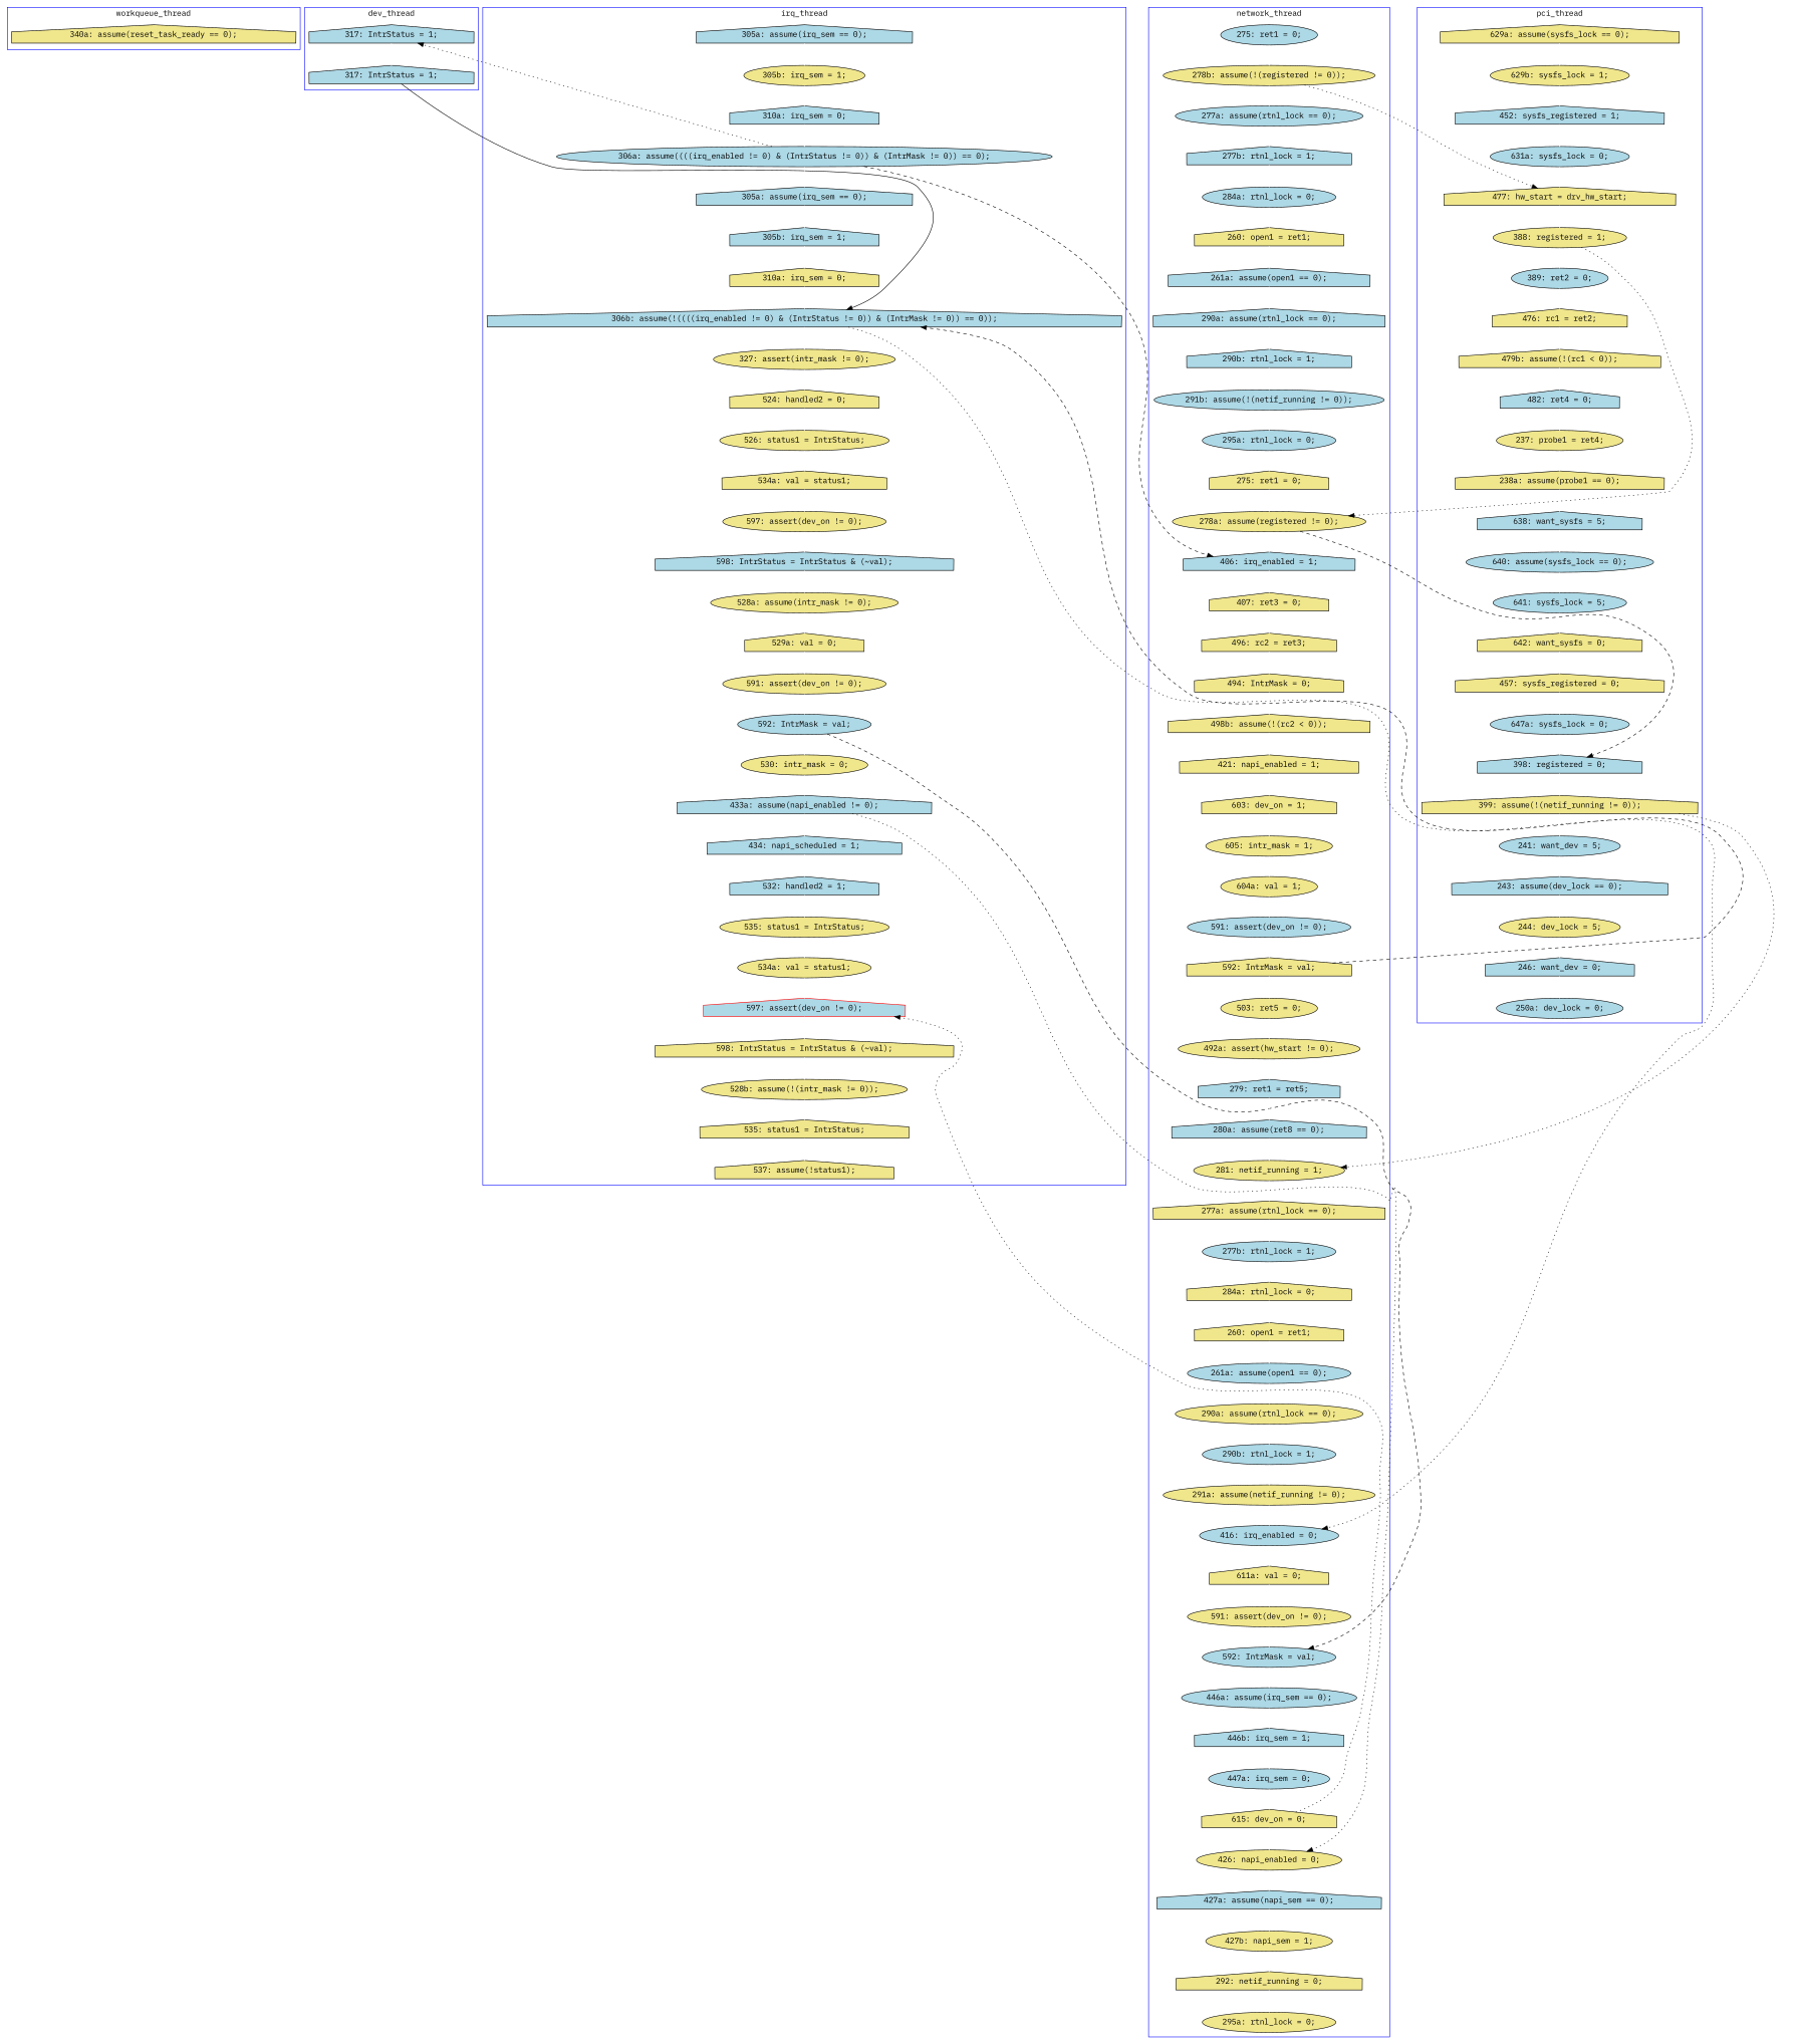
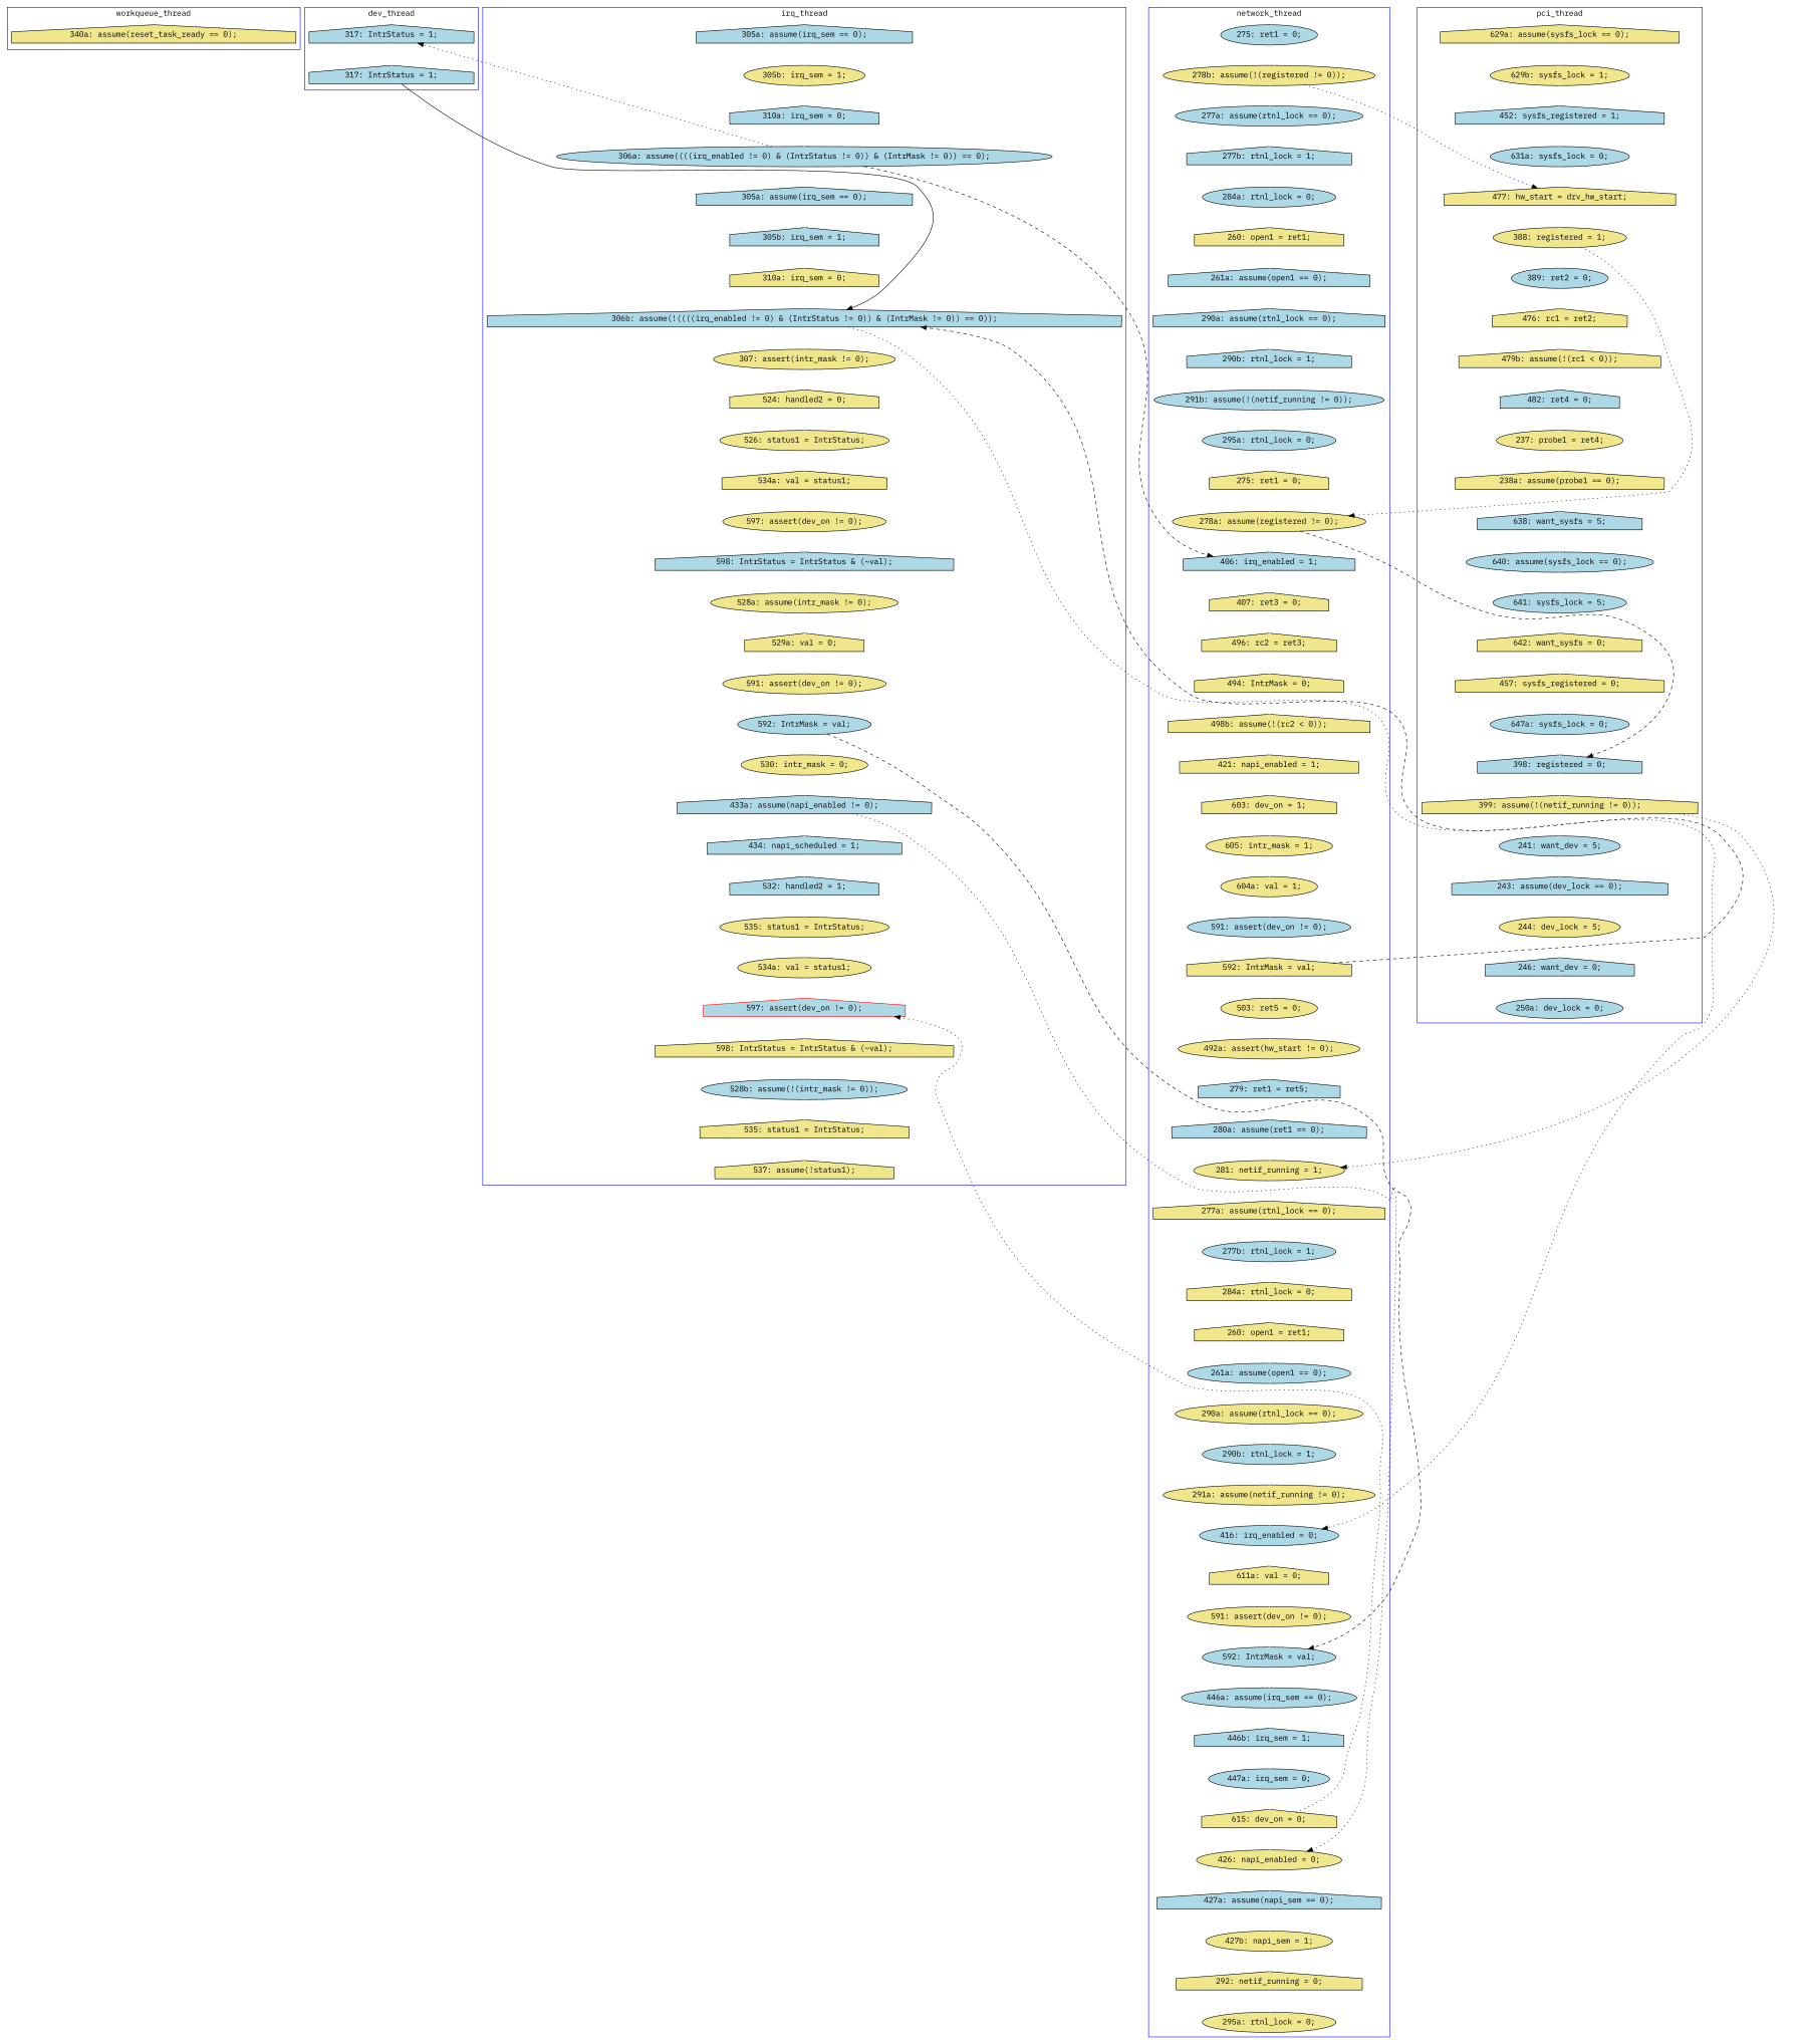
  digraph {
    fontname="IBM Plex Mono"
    node [fillcolor=khaki fontname="IBM Plex Mono" shape=house style=filled]
    edge [color=white fontname="IBM Plex Mono" style=solid]
    n1 [label="340a: assume(reset_task_ready == 0);"]
    n2 [fillcolor=lightblue label="317: IntrStatus = 1;"]
    n3 [fillcolor=lightblue label="317: IntrStatus = 1;"]
    n4 [fillcolor=lightblue label="246: want_dev = 0;"]
    n5 [fillcolor=lightblue label="250a: dev_lock = 0;" shape=ellipse]
    n6 [fillcolor=lightblue label="641: sysfs_lock = 5;" shape=ellipse]
    n7 [label="642: want_sysfs = 0;"]
    n8 [label="479b: assume(!(rc1 < 0));"]
    n9 [fillcolor=lightblue label="482: ret4 = 0;"]
    n10 [label="388: registered = 1;" shape=ellipse]
    n11 [fillcolor=lightblue label="398: registered = 0;"]
    n12 [label="399: assume(!(netif_running != 0));"]
    n13 [label="457: sysfs_registered = 0;"]
    n14 [fillcolor=lightblue label="243: assume(dev_lock == 0);"]
    n15 [label="244: dev_lock = 5;" shape=ellipse]
    n16 [fillcolor=lightblue label="241: want_dev = 5;" shape=ellipse]
    n17 [fillcolor=lightblue label="389: ret2 = 0;" shape=ellipse]
    n18 [label="476: rc1 = ret2;"]
    n19 [fillcolor=lightblue label="631a: sysfs_lock = 0;" shape=ellipse]
    n20 [label="477: hw_start = drv_hw_start;"]
    n21 [label="629a: assume(sysfs_lock == 0);"]
    n22 [label="629b: sysfs_lock = 1;" shape=ellipse]
    n23 [fillcolor=lightblue label="640: assume(sysfs_lock == 0);" shape=ellipse]
    n24 [fillcolor=lightblue label="452: sysfs_registered = 1;"]
    n25 [label="238a: assume(probe1 == 0);"]
    n26 [fillcolor=lightblue label="638: want_sysfs = 5;"]
    n27 [label="237: probe1 = ret4;" shape=ellipse]
    n28 [fillcolor=lightblue label="647a: sysfs_lock = 0;" shape=ellipse]
    n29 [label="591: assert(dev_on != 0);" shape=ellipse]
    n30 [fillcolor=lightblue label="592: IntrMask = val;" shape=ellipse]
-   n31 [label="327: assert(intr_mask != 0);" shape=ellipse]
+   n31 [label="307: assert(intr_mask != 0);" shape=ellipse]
    n32 [label="524: handled2 = 0;"]
    n33 [label="530: intr_mask = 0;" shape=ellipse]
    n34 [fillcolor=lightblue label="434: napi_scheduled = 1;"]
    n35 [fillcolor=lightblue label="532: handled2 = 1;"]
    n36 [fillcolor=lightblue label="306a: assume((((irq_enabled != 0) & (IntrStatus != 0)) & (IntrMask != 0)) == 0);" shape=ellipse]
    n37 [label="526: status1 = IntrStatus;" shape=ellipse]
    n38 [label="534a: val = status1;"]
    n39 [fillcolor=lightblue label="433a: assume(napi_enabled != 0);"]
    n40 [label="310a: irq_sem = 0;"]
    n41 [fillcolor=lightblue label="306b: assume(!((((irq_enabled != 0) & (IntrStatus != 0)) & (IntrMask != 0)) == 0));"]
    n42 [fillcolor=lightblue label="598: IntrStatus = IntrStatus & (~val);"]
    n43 [label="528a: assume(intr_mask != 0);" shape=ellipse]
    n44 [color=red fillcolor=lightblue label="597: assert(dev_on != 0);"]
    n45 [label="598: IntrStatus = IntrStatus & (~val);"]
    n46 [label="529a: val = 0;"]
    n47 [label="534a: val = status1;" shape=ellipse]
    n48 [fillcolor=lightblue label="305a: assume(irq_sem == 0);"]
    n49 [label="305b: irq_sem = 1;" shape=ellipse]
    n50 [label="535: status1 = IntrStatus;"]
    n51 [label="537: assume(!status1);"]
    n52 [label="535: status1 = IntrStatus;" shape=ellipse]
    n53 [fillcolor=lightblue label="305b: irq_sem = 1;"]
    n54 [fillcolor=lightblue label="310a: irq_sem = 0;"]
    n55 [label="597: assert(dev_on != 0);" shape=ellipse]
    n56 [fillcolor=lightblue label="305a: assume(irq_sem == 0);"]
-   n57 [label="528b: assume(!(intr_mask != 0));" shape=ellipse]
+   n57 [fillcolor=lightblue label="528b: assume(!(intr_mask != 0));" shape=ellipse]
    n58 [label="290a: assume(rtnl_lock == 0);" shape=ellipse]
    n59 [fillcolor=lightblue label="290b: rtnl_lock = 1;" shape=ellipse]
    n60 [fillcolor=lightblue label="427a: assume(napi_sem == 0);"]
    n61 [label="427b: napi_sem = 1;" shape=ellipse]
    n62 [label="284a: rtnl_lock = 0;"]
    n63 [label="260: open1 = ret1;"]
    n64 [label="615: dev_on = 0;"]
    n65 [label="426: napi_enabled = 0;" shape=ellipse]
    n66 [fillcolor=lightblue label="406: irq_enabled = 1;"]
    n67 [fillcolor=lightblue label="277b: rtnl_lock = 1;"]
    n68 [fillcolor=lightblue label="284a: rtnl_lock = 0;" shape=ellipse]
    n69 [fillcolor=lightblue label="279: ret1 = ret5;"]
-   n70 [fillcolor=lightblue label="280a: assume(ret8 == 0);"]
+   n70 [fillcolor=lightblue label="280a: assume(ret1 == 0);"]
    n71 [fillcolor=lightblue label="416: irq_enabled = 0;" shape=ellipse]
    n72 [label="611a: val = 0;"]
    n73 [label="291a: assume(netif_running != 0);" shape=ellipse]
    n74 [fillcolor=lightblue label="446b: irq_sem = 1;"]
    n75 [fillcolor=lightblue label="447a: irq_sem = 0;" shape=ellipse]
    n76 [label="278a: assume(registered != 0);" shape=ellipse]
    n77 [fillcolor=lightblue label="591: assert(dev_on != 0);" shape=ellipse]
    n78 [label="592: IntrMask = val;"]
    n79 [label="260: open1 = ret1;"]
    n80 [label="503: ret5 = 0;" shape=ellipse]
    n81 [label="492a: assert(hw_start != 0);" shape=ellipse]
    n82 [fillcolor=lightblue label="290a: assume(rtnl_lock == 0);"]
    n83 [fillcolor=lightblue label="290b: rtnl_lock = 1;"]
    n84 [label="281: netif_running = 1;" shape=ellipse]
    n85 [label="421: napi_enabled = 1;"]
    n86 [label="603: dev_on = 1;"]
    n87 [label="278b: assume(!(registered != 0));" shape=ellipse]
    n88 [label="407: ret3 = 0;"]
    n89 [fillcolor=lightblue label="275: ret1 = 0;" shape=ellipse]
    n90 [label="494: IntrMask = 0;"]
    n91 [label="498b: assume(!(rc2 < 0));"]
    n92 [fillcolor=lightblue label="295a: rtnl_lock = 0;" shape=ellipse]
    n93 [label="275: ret1 = 0;"]
    n94 [fillcolor=lightblue label="291b: assume(!(netif_running != 0));" shape=ellipse]
    n95 [label="496: rc2 = ret3;"]
    n96 [fillcolor=lightblue label="261a: assume(open1 == 0);" shape=ellipse]
    n97 [fillcolor=lightblue label="592: IntrMask = val;" shape=ellipse]
    n98 [fillcolor=lightblue label="446a: assume(irq_sem == 0);" shape=ellipse]
    n99 [label="292: netif_running = 0;"]
    n100 [fillcolor=lightblue label="261a: assume(open1 == 0);"]
    n101 [label="604a: val = 1;" shape=ellipse]
    n102 [label="591: assert(dev_on != 0);" shape=ellipse]
    n103 [label="277a: assume(rtnl_lock == 0);"]
    n104 [label="295a: rtnl_lock = 0;" shape=ellipse]
    n105 [fillcolor=lightblue label="277b: rtnl_lock = 1;" shape=ellipse]
    n106 [label="605: intr_mask = 1;" shape=ellipse]
    n107 [fillcolor=lightblue label="277a: assume(rtnl_lock == 0);" shape=ellipse]
    subgraph cluster_1 {
      color=blue
      label=workqueue_thread
      n1
    }
    subgraph cluster_2 {
      color=blue
      label=dev_thread
      n2
      n3
    }
    subgraph cluster_3 {
      color=blue
      label=pci_thread
      n4
      n5
      n6
      n7
      n8
      n9
      n10
      n11
      n12
      n13
      n14
      n15
      n16
      n17
      n18
      n19
      n20
      n21
      n22
      n23
      n24
      n25
      n26
      n27
      n28
    }
    subgraph cluster_4 {
      color=blue
      label=irq_thread
      n29
      n30
      n31
      n32
      n33
      n34
      n35
      n36
      n37
      n38
      n39
      n40
      n41
      n42
      n43
      n44
      n45
      n46
      n47
      n48
      n49
      n50
      n51
      n52
      n53
      n54
      n55
      n56
      n57
    }
    subgraph cluster_5 {
      color=blue
      label=network_thread
      n58
      n59
      n60
      n61
      n62
      n63
      n64
      n65
      n66
      n67
      n68
      n69
      n70
      n71
      n72
      n73
      n74
      n75
      n76
      n77
      n78
      n79
      n80
      n81
      n82
      n83
      n84
      n85
      n86
      n87
      n88
      n89
      n90
      n91
      n92
      n93
      n94
      n95
      n96
      n97
      n98
      n99
      n100
      n101
      n102
      n103
      n104
      n105
      n106
      n107
    }
    n2 -> n3
    n3 -> n41 [color=black constraint=false]
    n4 -> n5
    n6 -> n7
    n7 -> n13
    n8 -> n9
    n9 -> n27
    n10 -> n17
    n10 -> n76 [color=black constraint=false style=dotted]
    n11 -> n12
    n12 -> n16
    n12 -> n84 [color=black constraint=false style=dotted]
    n13 -> n28
    n14 -> n15
    n15 -> n4
    n16 -> n14
    n17 -> n18
    n18 -> n8
    n19 -> n20
    n20 -> n10
    n21 -> n22
    n22 -> n24
    n23 -> n6
    n24 -> n19
    n25 -> n26
    n26 -> n23
    n27 -> n25
    n28 -> n11
    n29 -> n30
    n30 -> n33
    n30 -> n97 [color=black constraint=false style=dashed]
    n31 -> n32
    n32 -> n37
    n33 -> n39
    n34 -> n35
    n35 -> n52
    n36 -> n2 [color=black constraint=false style=dotted]
    n36 -> n56
    n36 -> n66 [color=black constraint=false style=dashed]
    n37 -> n38
    n38 -> n55
    n39 -> n34
    n39 -> n65 [color=black constraint=false style=dotted]
    n40 -> n41
    n41 -> n31
    n41 -> n71 [color=black constraint=false style=dotted]
    n42 -> n43
    n43 -> n46
    n44 -> n45
    n45 -> n57
    n46 -> n29
    n47 -> n44
    n48 -> n49
    n49 -> n54
    n50 -> n51
    n52 -> n47
    n53 -> n40
    n54 -> n36
    n55 -> n42
    n56 -> n53
    n57 -> n50
    n58 -> n59
    n59 -> n73
    n60 -> n61
    n61 -> n99
    n62 -> n63
    n63 -> n96
    n64 -> n44 [color=black constraint=false style=dotted]
    n64 -> n65
    n65 -> n60
    n66 -> n88
    n67 -> n68
    n68 -> n79
    n69 -> n70
    n70 -> n84
    n71 -> n72
    n72 -> n102
    n73 -> n71
    n74 -> n75
    n75 -> n64
    n76 -> n11 [color=black constraint=false style=dashed]
    n76 -> n66
    n77 -> n78
    n78 -> n41 [color=black constraint=false style=dashed]
    n78 -> n80
    n79 -> n100
    n80 -> n81
    n81 -> n69
    n82 -> n83
    n83 -> n94
    n84 -> n103
    n85 -> n86
    n86 -> n106
    n87 -> n20 [color=black constraint=false style=dotted]
    n87 -> n107
    n88 -> n95
    n89 -> n87
    n90 -> n91
    n91 -> n85
    n92 -> n93
    n93 -> n76
    n94 -> n92
    n95 -> n90
    n96 -> n58
    n97 -> n98
    n98 -> n74
    n99 -> n104
    n100 -> n82
    n101 -> n77
    n102 -> n97
    n103 -> n105
    n105 -> n62
    n106 -> n101
    n107 -> n67
  }
